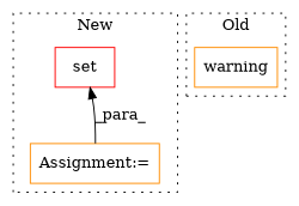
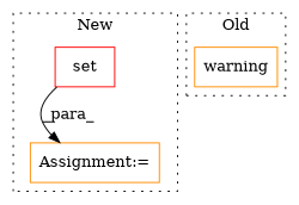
  digraph {
    fontname="DejaVu Serif"
    node [a=32 shape=box color=darkorange fontname="DejaVu Serif"]
    n1 [l="4,1" label=set s="4852,4860" color=red]
    n2 [a=7 l=1 label="Assignment:=" s=4851]
    n3 [l="8,1" label=warning s="4854,4941"]
    subgraph cluster_1 {
      label=New
      style=dotted
      n1
      n2
    }
    subgraph cluster_2 {
      label=Old
      style=dotted
      n3
    }
-   n2 -> n1 [label=_para_ fontname="DejaVu Serif"]
+   n1 -> n2 [label=_para_ fontname="DejaVu Serif"]
  }
